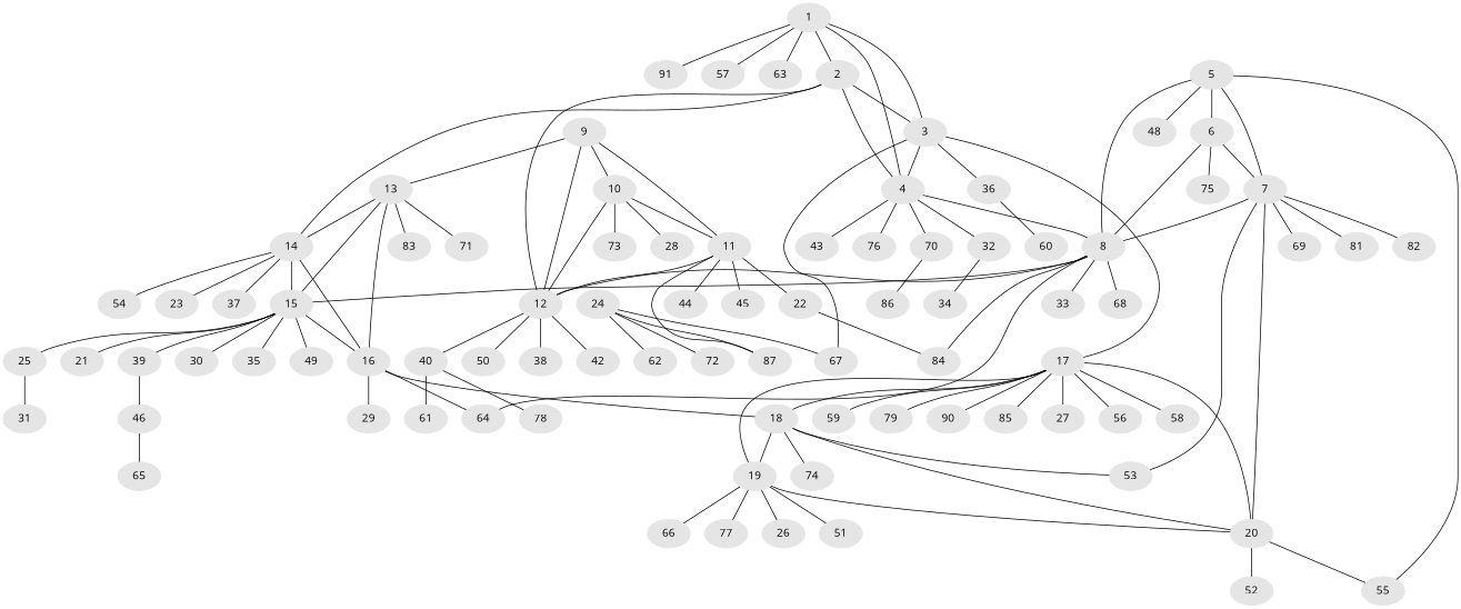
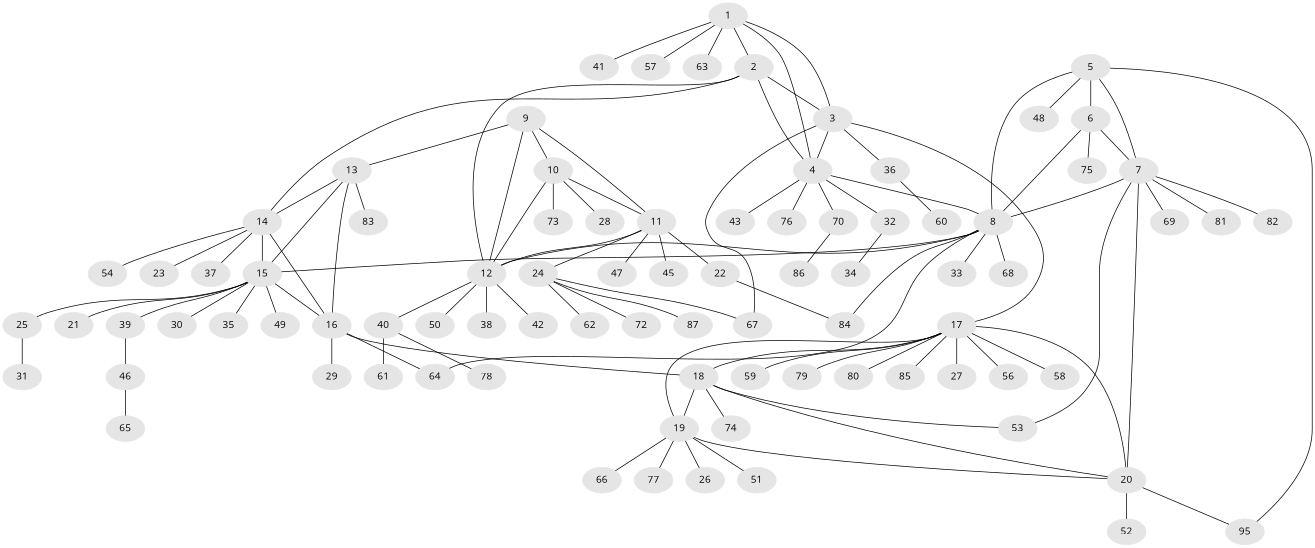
  graph {
    fontname="Open Sans"
    node [color=gray90 fontname="Open Sans" style=filled]
    edge [fontname="Open Sans"]
    1
    2
    3
    4
-   41 [label=91]
+   41
    57
    63
    12
    14
    17
    36
    67
    8
    32
    43
    70
    76
    38
    40
    42
    50
    15
    16
    23
    37
    54
    20
    18
    19
    27
    56
    58
    59
    79
-   80 [label=90]
+   80
    85
    60
    33
    64
    68
    84
    34
    86
    5
    6
    7
    48
-   55
+   55 [label=95]
    75
    53
    69
    81
    82
    52
    21
    25
    30
    35
    39
    49
    9
    10
    11
    13
    28
    73
    22
    24
-   44
+   44 [label=47]
    45
-   71
    83
    62
    72
    87
    61
    78
    29
    31
    46
    74
    26
    51
    66
    77
    65
    1 -- 2
    1 -- 3
    1 -- 4
    1 -- 41
    1 -- 57
    1 -- 63
    2 -- 3
    2 -- 4
    2 -- 12
    2 -- 14
    3 -- 4
    3 -- 17
    3 -- 36
    3 -- 67
    4 -- 8
    4 -- 32
    4 -- 43
    4 -- 70
    4 -- 76
    12 -- 38
    12 -- 40
    12 -- 42
    12 -- 50
    14 -- 15
    14 -- 16
    14 -- 23
    14 -- 37
    14 -- 54
    17 -- 20
    17 -- 18
    17 -- 19
    17 -- 27
    17 -- 56
    17 -- 58
    17 -- 59
    17 -- 79
    17 -- 80
    17 -- 85
    36 -- 60
    8 -- 12
    8 -- 15
    8 -- 33
    8 -- 64
    8 -- 68
    8 -- 84
    32 -- 34
    70 -- 86
    40 -- 61
    40 -- 78
    15 -- 16
    15 -- 21
    15 -- 25
    15 -- 30
    15 -- 35
    15 -- 39
    15 -- 49
    16 -- 18
    16 -- 64
    16 -- 29
    20 -- 55
    20 -- 52
    18 -- 20
    18 -- 19
    18 -- 53
    18 -- 74
    19 -- 20
    19 -- 26
    19 -- 51
    19 -- 66
    19 -- 77
    5 -- 8
    5 -- 6
    5 -- 7
    5 -- 48
    5 -- 55
    6 -- 8
    6 -- 7
    6 -- 75
    7 -- 8
    7 -- 20
    7 -- 53
    7 -- 69
    7 -- 81
    7 -- 82
    25 -- 31
    39 -- 46
    9 -- 12
    9 -- 10
    9 -- 11
    9 -- 13
    10 -- 12
    10 -- 11
    10 -- 28
    10 -- 73
    11 -- 12
    11 -- 22
-   11 -- 87
+   11 -- 24
    11 -- 44
    11 -- 45
    13 -- 14
    13 -- 15
    13 -- 16
-   13 -- 71
    13 -- 83
    22 -- 84
    24 -- 67
    24 -- 62
    24 -- 72
    24 -- 87
    46 -- 65
  }
